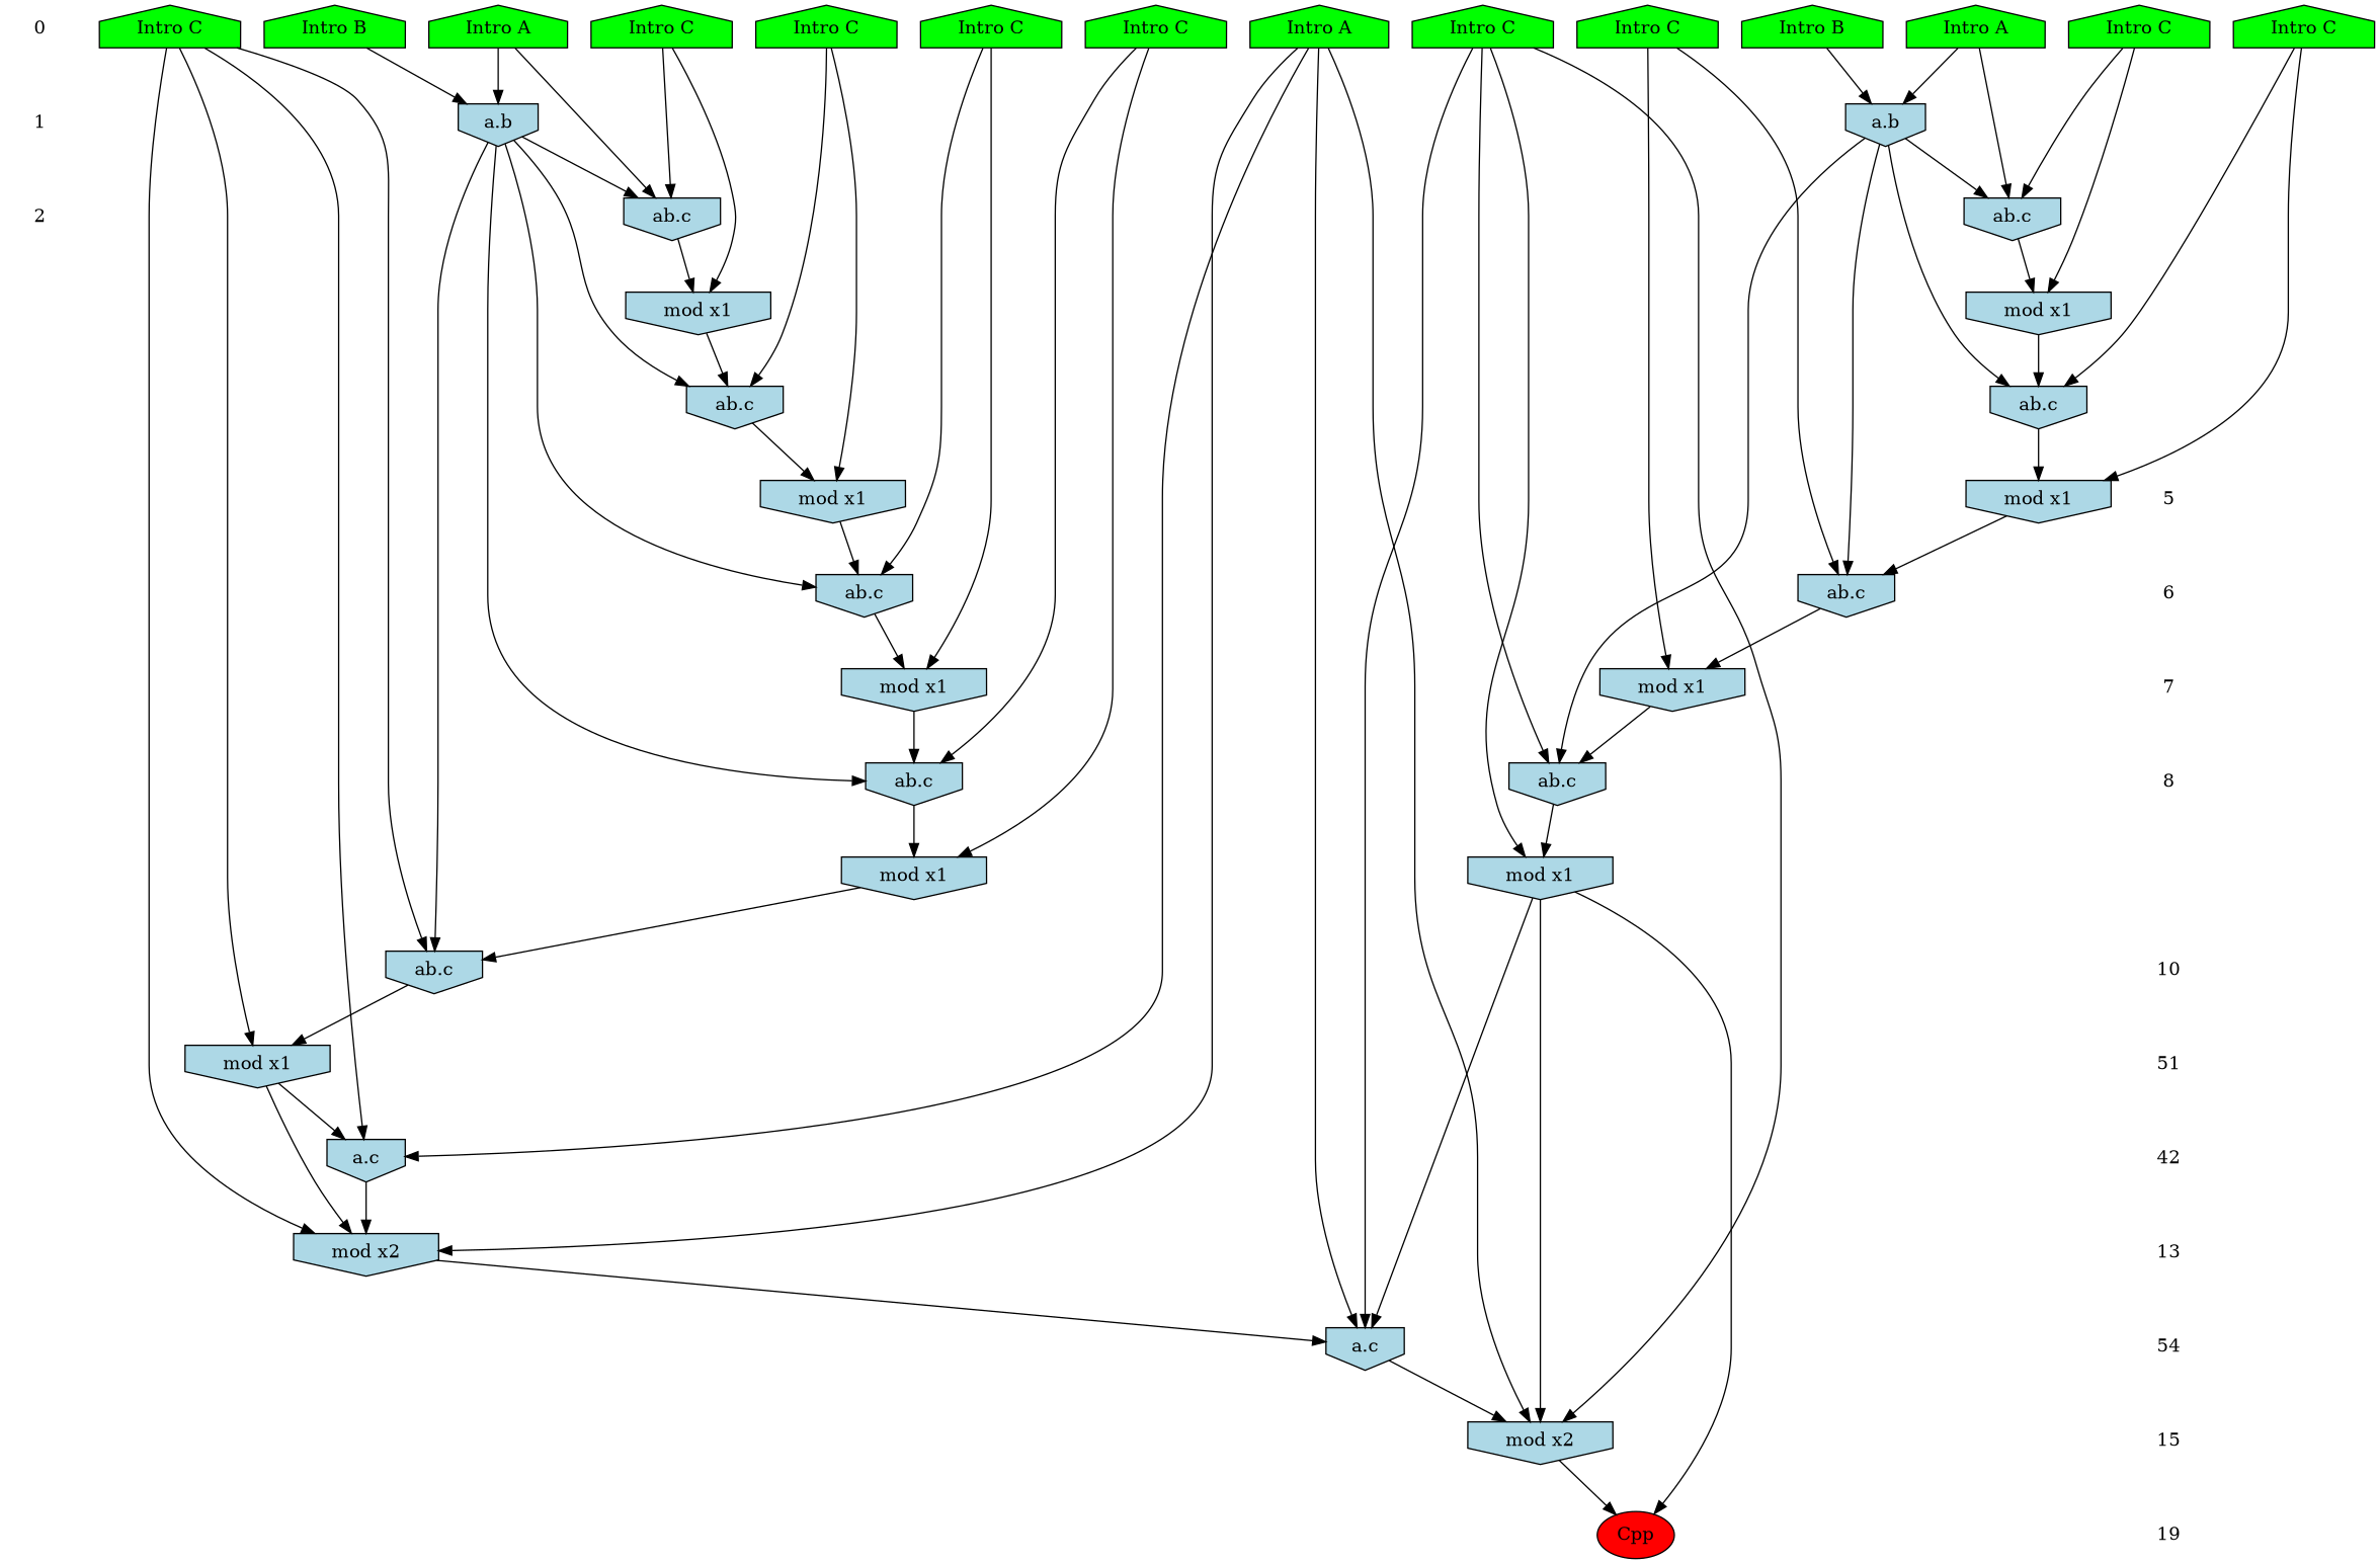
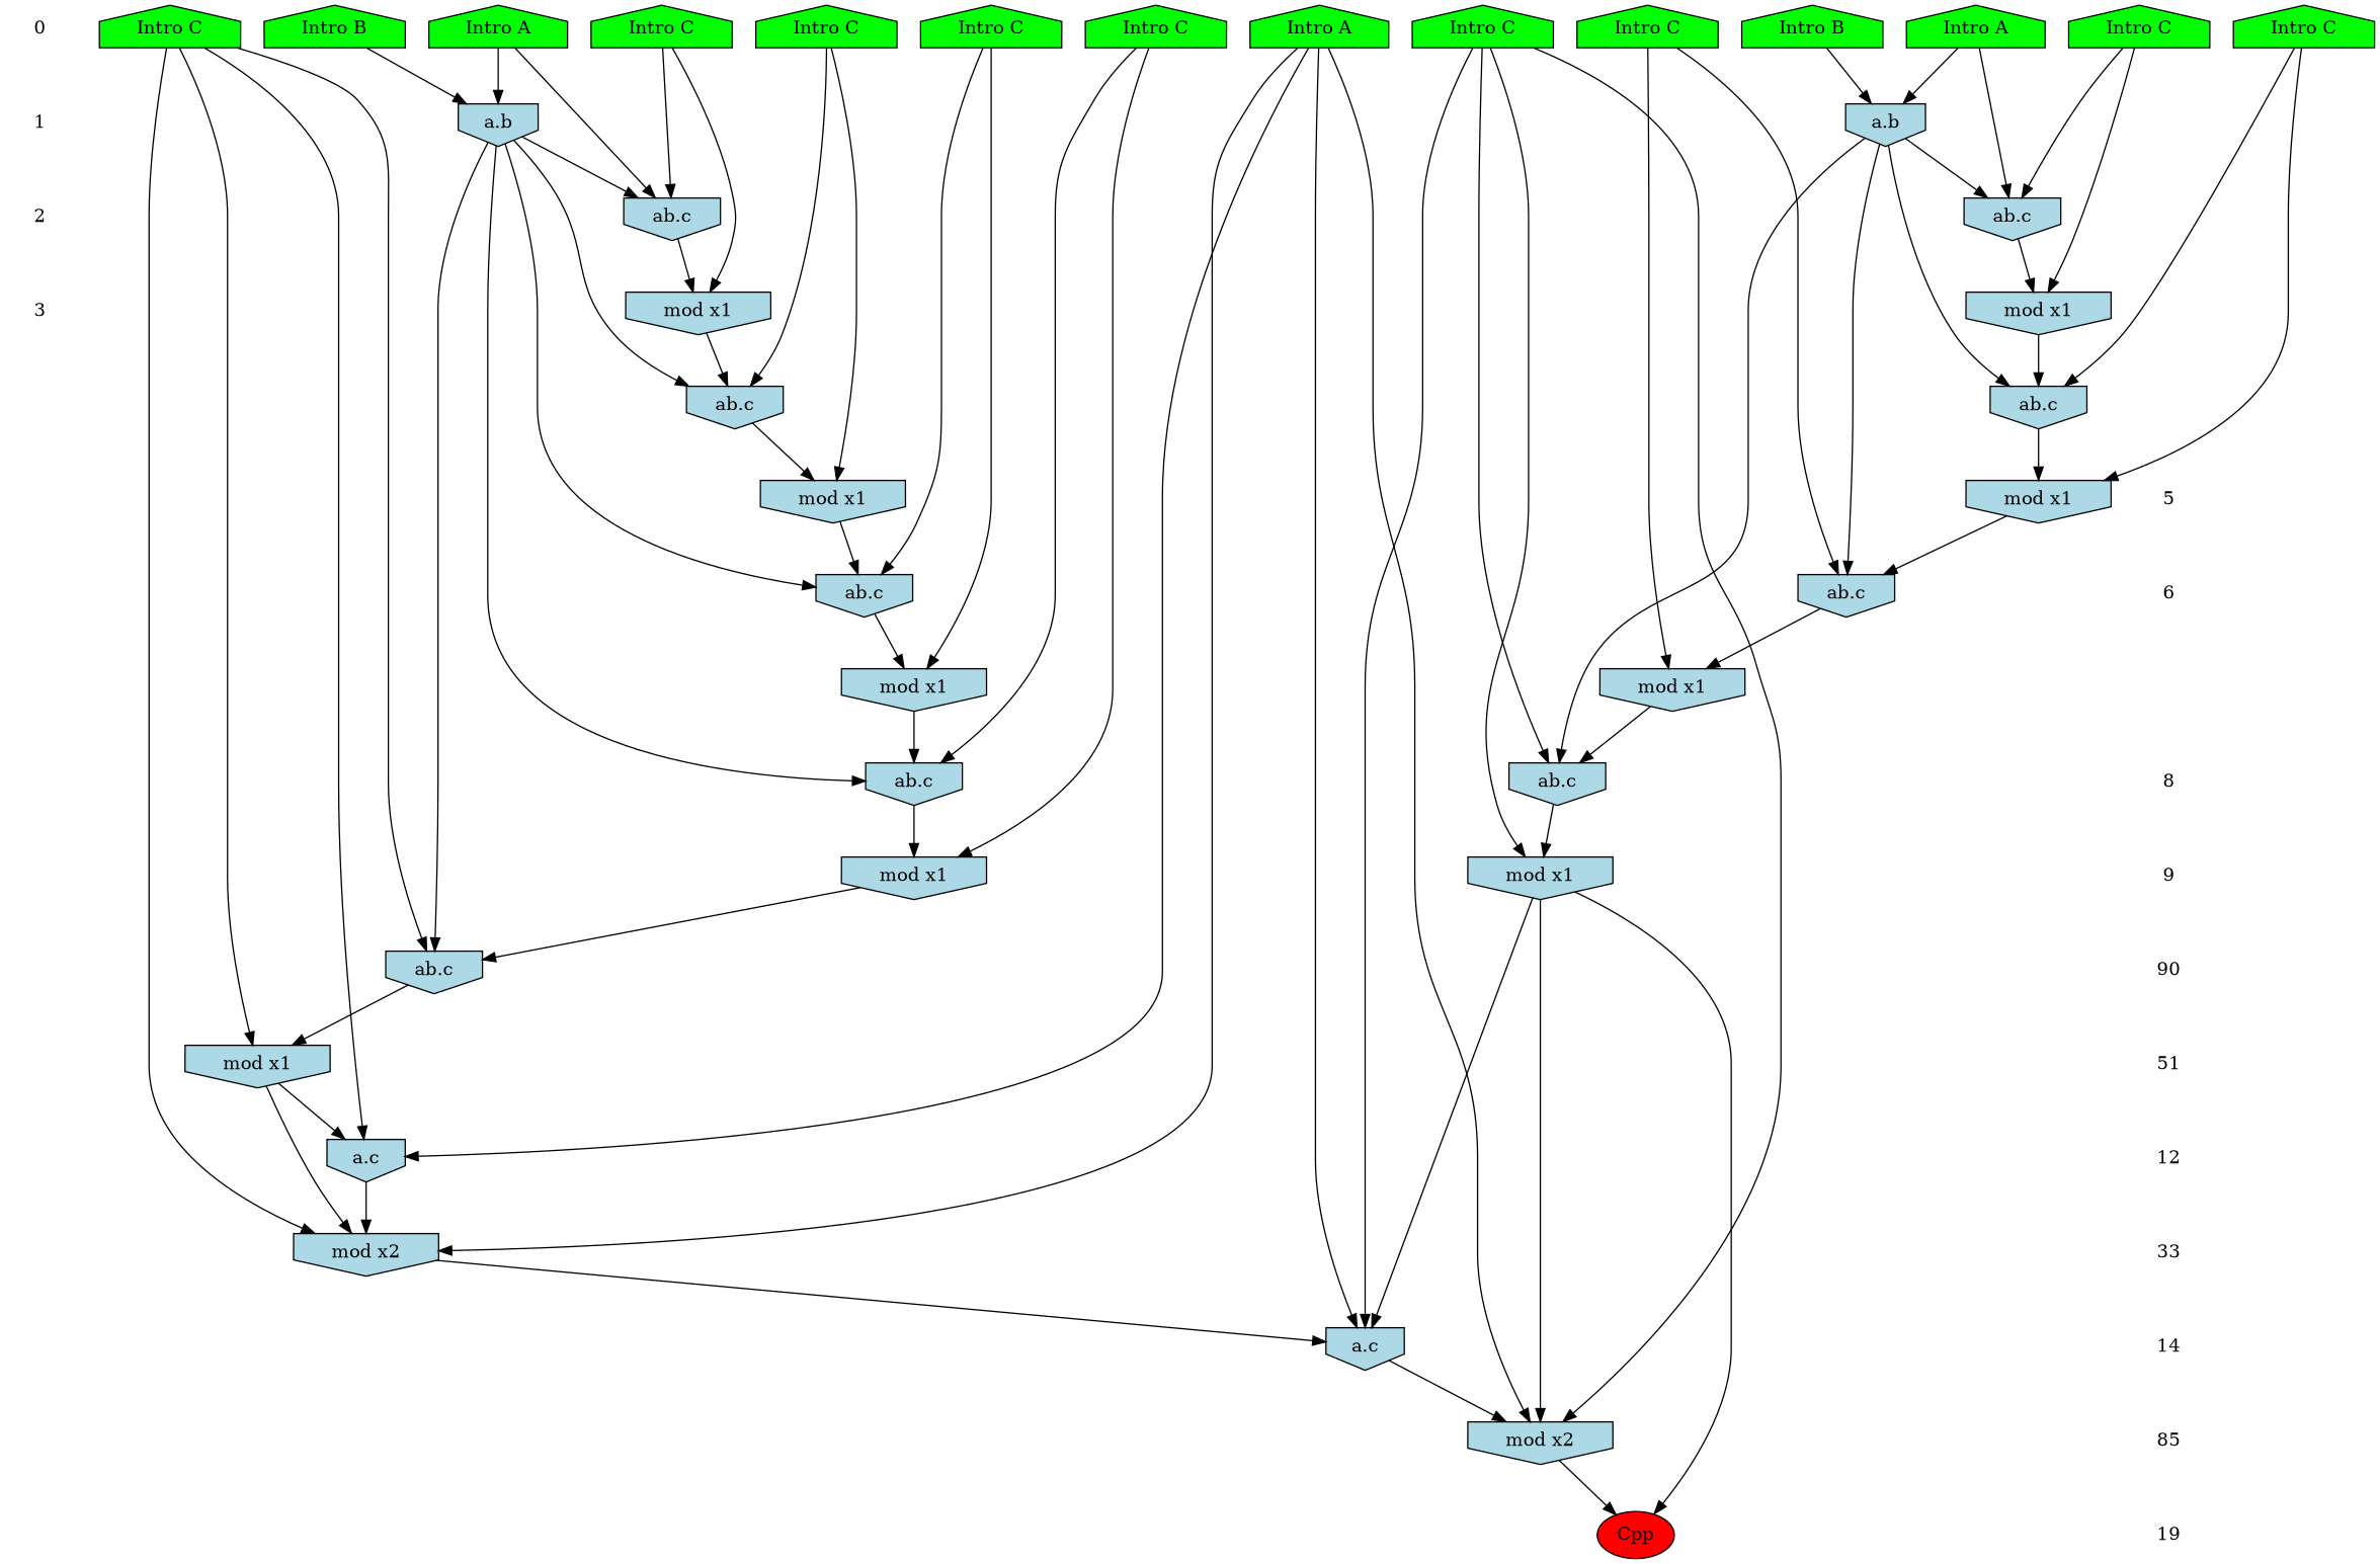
  digraph {
    ranksep=.5
    node [shape=invhouse fillcolor=lightblue style=filled]
    0 [shape=plaintext fillcolor="" style=""]
    n2 [fillcolor=green label="Intro A" shape=house]
    n3 [fillcolor=green label="Intro A" shape=house]
    n4 [fillcolor=green label="Intro B" shape=house]
    n5 [fillcolor=green label="Intro A" shape=house]
    n6 [fillcolor=green label="Intro B" shape=house]
    n7 [fillcolor=green label="Intro C" shape=house]
    n8 [fillcolor=green label="Intro C" shape=house]
    n9 [fillcolor=green label="Intro C" shape=house]
    n10 [fillcolor=green label="Intro C" shape=house]
    n11 [fillcolor=green label="Intro C" shape=house]
    n12 [fillcolor=green label="Intro C" shape=house]
    n13 [fillcolor=green label="Intro C" shape=house]
    n14 [fillcolor=green label="Intro C" shape=house]
    n15 [fillcolor=green label="Intro C" shape=house]
    1 [shape=plaintext fillcolor="" style=""]
    n17 [label="a.b"]
    n18 [label="a.b"]
    2 [shape=plaintext fillcolor="" style=""]
    n20 [label="ab.c"]
    n21 [label="ab.c"]
+   3 [shape=plaintext fillcolor="" style=""]
    n23 [label="mod x1"]
    n24 [label="mod x1"]
    n25 [label="ab.c"]
    n26 [label="ab.c"]
    5 [shape=plaintext fillcolor="" style=""]
    n28 [label="mod x1"]
    n29 [label="mod x1"]
    6 [shape=plaintext fillcolor="" style=""]
    n31 [label="ab.c"]
    n32 [label="ab.c"]
-   7 [shape=plaintext fillcolor="" style=""]
    n34 [label="mod x1"]
    n35 [label="mod x1"]
    8 [shape=plaintext fillcolor="" style=""]
    n37 [label="ab.c"]
    n38 [label="ab.c"]
+   9 [shape=plaintext fillcolor="" style=""]
    n40 [label="mod x1"]
    n41 [label="mod x1"]
-   10 [shape=plaintext fillcolor="" style=""]
+   10 [shape=plaintext label=90 fillcolor="" style=""]
    n43 [label="ab.c"]
    n44 [label=51 shape=plaintext fillcolor="" style=""]
    n45 [label="mod x1"]
-   12 [shape=plaintext label=42 fillcolor="" style=""]
+   12 [shape=plaintext fillcolor="" style=""]
    n47 [label="a.c"]
-   13 [shape=plaintext fillcolor="" style=""]
+   13 [shape=plaintext label=33 fillcolor="" style=""]
    n49 [label="mod x2"]
-   14 [shape=plaintext label=54 fillcolor="" style=""]
+   14 [shape=plaintext fillcolor="" style=""]
    n51 [label="a.c"]
-   15 [shape=plaintext fillcolor="" style=""]
+   15 [shape=plaintext label=85 fillcolor="" style=""]
    n53 [label="mod x2"]
    n54 [label=19 shape=plaintext fillcolor="" style=""]
    n55 [fillcolor=red label=Cpp shape=""]
    subgraph sub_1 {
      rank=same
      0
      n2
      n3
      n4
      n5
      n6
      n7
      n8
      n9
      n10
      n11
      n12
      n13
      n14
      n15
    }
    subgraph sub_2 {
      rank=same
      1
      n17
      n18
    }
    subgraph sub_3 {
      rank=same
      2
      n20
      n21
    }
    subgraph sub_4 {
      rank=same
+     3
      n23
      n24
    }
    subgraph sub_5 {
      rank=same
      n25
      n26
    }
    subgraph sub_6 {
      rank=same
      5
      n28
      n29
    }
    subgraph sub_7 {
      rank=same
      6
      n31
      n32
    }
    subgraph sub_8 {
      rank=same
-     7
      n34
      n35
    }
    subgraph sub_9 {
      rank=same
      8
      n37
      n38
    }
    subgraph sub_10 {
      rank=same
+     9
      n40
      n41
    }
    subgraph sub_11 {
      rank=same
      10
      n43
    }
    subgraph sub_12 {
      rank=same
      n44
      n45
    }
    subgraph sub_13 {
      rank=same
      12
      n47
    }
    subgraph sub_14 {
      rank=same
      13
      n49
    }
    subgraph sub_15 {
      rank=same
      14
      n51
    }
    subgraph sub_16 {
      rank=same
      15
      n53
    }
    subgraph sub_17 {
      rank=same
      n54
      n55
    }
    0 -> 1 [style=invis]
    n2 -> n47
    n2 -> n49
    n2 -> n51
    n2 -> n53
    n3 -> n17
    n3 -> n20
    n4 -> n17
    n5 -> n18
    n5 -> n21
    n6 -> n18
    n7 -> n20
    n7 -> n23
    n8 -> n32
    n8 -> n35
    n9 -> n38
    n9 -> n41
    n9 -> n51
    n9 -> n53
    n10 -> n43
    n10 -> n45
    n10 -> n47
    n10 -> n49
    n11 -> n31
    n11 -> n34
    n12 -> n37
    n12 -> n40
    n13 -> n21
    n13 -> n24
    n14 -> n26
    n14 -> n29
    n15 -> n25
    n15 -> n28
    1 -> 2 [style=invis]
    n17 -> n20
    n17 -> n25
    n17 -> n31
    n17 -> n37
    n17 -> n43
    n18 -> n21
    n18 -> n26
    n18 -> n32
    n18 -> n38
+   2 -> 3 [style=invis]
    n20 -> n23
    n21 -> n24
    n23 -> n25
    n24 -> n26
    n25 -> n28
    n26 -> n29
    5 -> 6 [style=invis]
    n28 -> n31
    n29 -> n32
-   6 -> 7 [style=invis]
    n31 -> n34
    n32 -> n35
-   7 -> 8 [style=invis]
    n34 -> n37
    n35 -> n38
+   8 -> 9 [style=invis]
    n37 -> n40
    n38 -> n41
+   9 -> 10 [style=invis]
    n40 -> n43
    n41 -> n51
    n41 -> n53
    n41 -> n55
    10 -> n44 [style=invis]
    n43 -> n45
    n44 -> 12 [style=invis]
    n45 -> n47
    n45 -> n49
    12 -> 13 [style=invis]
    n47 -> n49
    13 -> 14 [style=invis]
    n49 -> n51
    14 -> 15 [style=invis]
    n51 -> n53
    15 -> n54 [style=invis]
    n53 -> n55
  }
